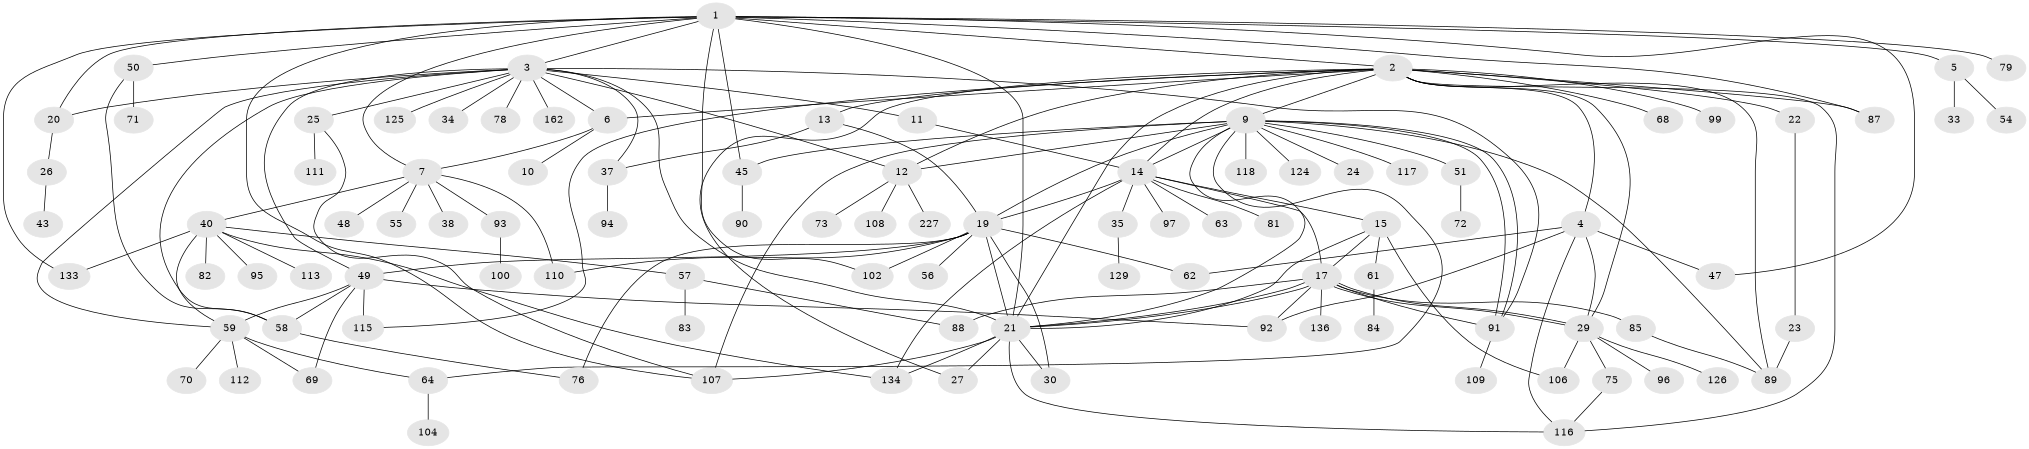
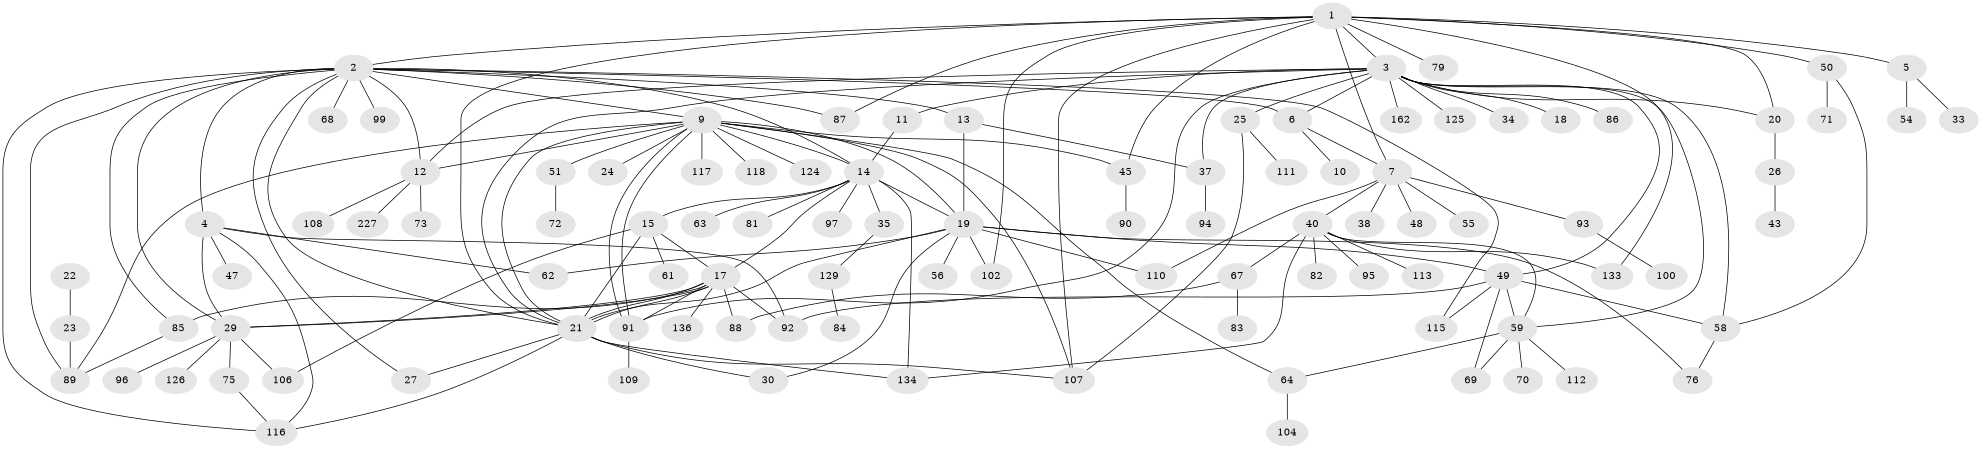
  graph {
    node [color=gray90 style=filled]
    1 [super="+44"]
    2 [super="+130"]
    3 [super="+46"]
    5 [super="+119"]
    7 [super="+36"]
    20 [super="+42"]
    21 [super="+28"]
    45 [super="+123"]
    47
    50
    79
    87
    102
    107
    133
    4 [super="+8"]
    6 [super="+66"]
    9 [super="+16"]
    12 [super="+18"]
    13
    14 [super="+31"]
    22
    27 [super="+41"]
    29 [super="+65"]
    68
    89 [super="+98"]
    99
    115
    116
    11 [super="+131"]
    25 [super="+39"]
    34
    37 [super="+57"]
    49 [super="+74"]
    58 [super="+105"]
    59 [super="+60"]
-   78 [super="+135"]
+   78 [super="+135" label=18]
+   86
    91 [super="+103"]
    n40 [label=162]
    125
    33
    54
    38
    40 [super="+128"]
    48
    55
    93
    110
    26 [super="+77"]
    134
    30
    90
    71
    62
    92
    10
    19 [super="+52"]
    24
    51 [super="+53"]
    64
    117
    118 [super="+132"]
    124
    73
    108
    n67 [label=227]
    15
    17 [super="+32"]
    35
    63
    81
    97 [super="+114"]
    23 [super="+80"]
    75 [super="+121"]
    96
    106
    126
    111
    94
    69 [super="+120"]
    76
    70
    112
    109
-   67 [label=57]
+   67
    82
    95 [super="+137"]
    113
    100
    56
    72
    104
    61
    85
    88
    136
    129
    84
    43 [super="+101"]
    83
    1 -- 2
    1 -- 3
    1 -- 5
    1 -- 7
    1 -- 20
    1 -- 21
    1 -- 45
-   1 -- 47
    1 -- 50
    1 -- 79
    1 -- 87
    1 -- 102
    1 -- 107
    1 -- 133
    2 -- 21
    2 -- 87
    2 -- 4 [weight=2]
    2 -- 6
    2 -- 9
    2 -- 12
    2 -- 13
    2 -- 14
-   2 -- 22
+   2 -- 85
    2 -- 27
    2 -- 29
    2 -- 68
    2 -- 89
    2 -- 99
    2 -- 115
    2 -- 116
    3 -- 20
    3 -- 21
    3 -- 6
    3 -- 12
    3 -- 11
    3 -- 25
    3 -- 34
    3 -- 37
    3 -- 49
    3 -- 58
    3 -- 59
    3 -- 78
+   3 -- 86
    3 -- 91
    3 -- n40
    3 -- 125
    5 -- 33
    5 -- 54
    7 -- 38
    7 -- 40
    7 -- 48
    7 -- 55
    7 -- 93
    7 -- 110
    20 -- 26
    21 -- 107
    21 -- 27
    21 -- 116
    21 -- 134
    21 -- 30
    45 -- 90
    50 -- 58
    50 -- 71
    4 -- 47
    4 -- 29
    4 -- 116
    4 -- 62
    4 -- 92
    6 -- 7
    6 -- 10
    9 -- 21
    9 -- 45
    9 -- 107
    9 -- 12
    9 -- 14 [weight=2]
    9 -- 89
    9 -- 91
    9 -- 91
    9 -- 19
    9 -- 24
    9 -- 51
    9 -- 64
    9 -- 117
    9 -- 118
    9 -- 124
    12 -- 73
    12 -- 108
    12 -- n67
    13 -- 37
    13 -- 19
    14 -- 134
    14 -- 19
    14 -- 15
    14 -- 17
    14 -- 35
    14 -- 63
    14 -- 81
    14 -- 97
    22 -- 23
    29 -- 75
    29 -- 96
    29 -- 106
    29 -- 126
    11 -- 14
    25 -- 107
    25 -- 111
    37 -- 94
    49 -- 115
    49 -- 58
    49 -- 59
    49 -- 92
    49 -- 69
    58 -- 76
    59 -- 64
    59 -- 69
    59 -- 70
    59 -- 112
    91 -- 109
    40 -- 133
    40 -- 59
    40 -- 134
    40 -- 67
    40 -- 82
    40 -- 95
    40 -- 113
    93 -- 100
    26 -- 43
    19 -- 21
    19 -- 102
    19 -- 49
    19 -- 110
    19 -- 30
    19 -- 62
    19 -- 76
    19 -- 56
    51 -- 72
    64 -- 104
    15 -- 21
    15 -- 17
    15 -- 106
    15 -- 61
    17 -- 21
    17 -- 21
    17 -- 29
    17 -- 29
    17 -- 91
    17 -- 92
    17 -- 85
    17 -- 88
    17 -- 136
    35 -- 129
    23 -- 89
    75 -- 116
    67 -- 88
    67 -- 83
-   61 -- 84
+   129 -- 84
    85 -- 89
  }
